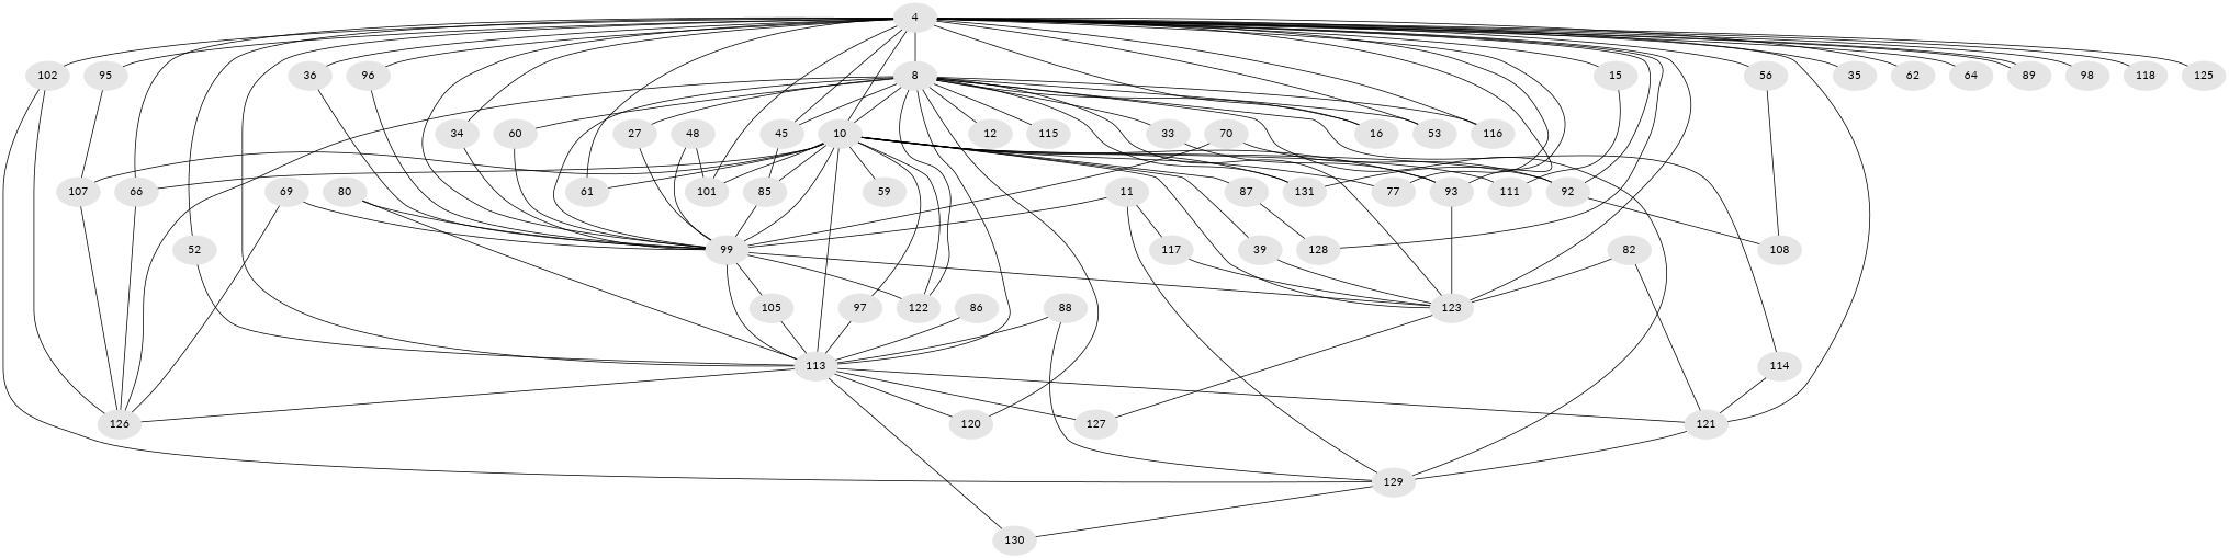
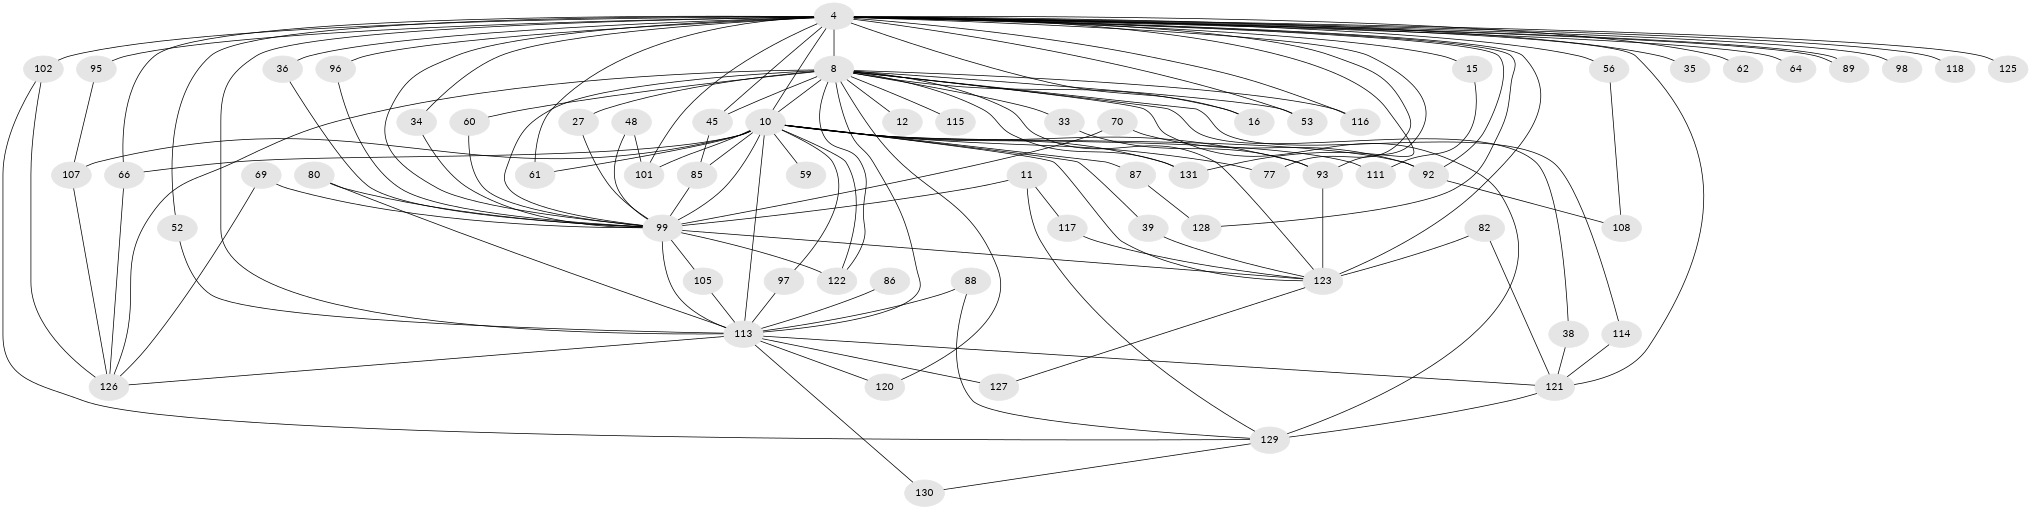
  graph {
    fontname=Lato
    node [color=gray90 fontname=Lato style=filled]
    edge [fontname=Lato]
    4 [super="+3"]
    8 [super="+5"]
    10 [super="+2"]
    15
    16
    34
    35
    36
    45 [super="+42+31"]
    52
    53
    56
    61
    62
    64
    66 [super="+22+20"]
    77
    89
    92 [super="+44"]
    93 [super="+75"]
    95
    96 [super="+14"]
    98
    99 [super="+13+6+47+74"]
    101 [super="+43"]
    102 [super="+54+55"]
    113 [super="+76+103+84+112+9"]
    116
    118
    121 [super="+26"]
    123 [super="+17+78+51+106+119"]
    125
    128 [super="+65"]
    131 [super="+72+109"]
    12
    27
    33
+   38
    60
    114
    115
    120
    122 [super="+23+94"]
    126 [super="+110"]
    129 [super="+100+124+83"]
    39
    59
    85 [super="+71"]
    87
    97
    107 [super="+79"]
    111
    108
    105
    127
    130
    11
    117
    48
    69
    70
    80
    82
    86
    88
    4 -- 8 [weight=4]
    4 -- 10 [weight=4]
    4 -- 15 [weight=2]
    4 -- 16
    4 -- 34
    4 -- 35
    4 -- 36
    4 -- 45 [weight=2]
    4 -- 52
    4 -- 53
    4 -- 56 [weight=2]
    4 -- 61
    4 -- 62
    4 -- 64 [weight=2]
    4 -- 66 [weight=3]
    4 -- 77
    4 -- 89
    4 -- 89
    4 -- 92 [weight=2]
    4 -- 93
    4 -- 95
    4 -- 96
    4 -- 98
    4 -- 99 [weight=5]
    4 -- 101
    4 -- 102 [weight=3]
    4 -- 113 [weight=9]
    4 -- 116
    4 -- 118
    4 -- 121 [weight=2]
    4 -- 123 [weight=8]
    4 -- 125
    4 -- 128 [weight=3]
    4 -- 131
    8 -- 10 [weight=4]
    8 -- 16
    8 -- 45 [weight=3]
    8 -- 53
    8 -- 99 [weight=7]
    8 -- 113 [weight=6]
    8 -- 116
    8 -- 123
    8 -- 131 [weight=2]
    8 -- 12 [weight=2]
    8 -- 27
    8 -- 33 [weight=2]
+   8 -- 38
    8 -- 60
    8 -- 114
    8 -- 115 [weight=2]
    8 -- 120
    8 -- 122 [weight=3]
    8 -- 126
    8 -- 129 [weight=3]
    10 -- 61
    10 -- 66
    10 -- 77
    10 -- 92 [weight=2]
    10 -- 93
    10 -- 99 [weight=6]
    10 -- 101 [weight=2]
    10 -- 113 [weight=6]
    10 -- 123
    10 -- 131 [weight=3]
    10 -- 122
    10 -- 39
    10 -- 59
    10 -- 85
    10 -- 87
    10 -- 97
    10 -- 107 [weight=2]
    10 -- 111
    15 -- 111
    34 -- 99
    36 -- 99
    45 -- 85
    52 -- 113
    56 -- 108
    66 -- 126 [weight=2]
    92 -- 108
    93 -- 123
    95 -- 107
    96 -- 99
    99 -- 113 [weight=5]
    99 -- 123 [weight=4]
    99 -- 122
    99 -- 105
    102 -- 126
    102 -- 129
    113 -- 121 [weight=2]
    113 -- 120
    113 -- 126
    113 -- 127
    113 -- 130
    121 -- 129
    123 -- 127
    27 -- 99
    33 -- 93
+   38 -- 121
    60 -- 99
    114 -- 121
    129 -- 130
    39 -- 123
    85 -- 99
    87 -- 128
    97 -- 113
    107 -- 126
    105 -- 113
    11 -- 99 [weight=2]
    11 -- 129
    11 -- 117
    117 -- 123
    48 -- 99
    48 -- 101
    69 -- 99
    69 -- 126
    70 -- 92
    70 -- 99
    80 -- 99
    80 -- 113
    82 -- 121
    82 -- 123
    86 -- 113
    88 -- 113
    88 -- 129
  }
